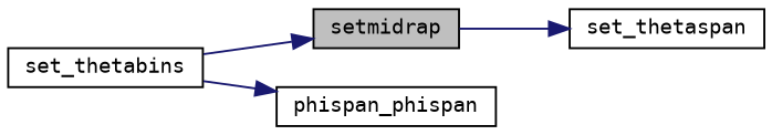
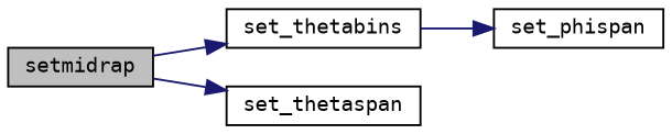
  digraph {
    fontname="DejaVu Sans Mono"
    rankdir=LR
    node [color=black fontname="DejaVu Sans Mono" fontsize=10 shape=record]
    edge [color=midnightblue fontname="DejaVu Sans Mono" fontsize=10 labelfontname=FreeSans labelfontsize=10 style=solid]
    n1 [fillcolor=grey75 fontcolor=black height=0.2 label=setmidrap style=filled width=0.4]
    n2 [height=0.2 label=set_thetabins width=0.4]
    n3 [height=0.2 label=set_thetaspan width=0.4]
-   n4 [height=0.2 label=phispan_phispan width=0.4]
-   n2 -> n1
+   n4 [height=0.2 label=set_phispan width=0.4]
+   n1 -> n2
    n1 -> n3
    n2 -> n4
  }
